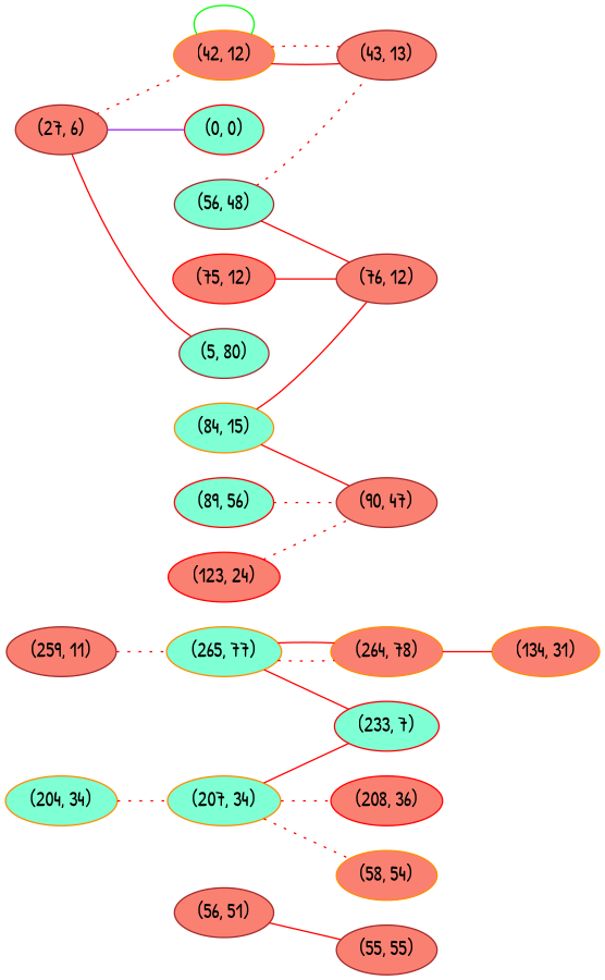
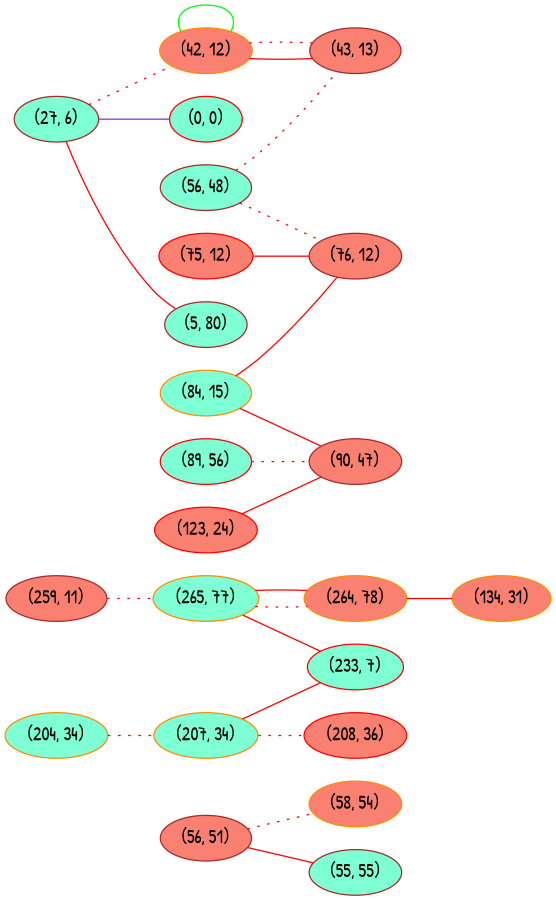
  graph {
    fontname="Patrick Hand"
    rankdir=LR
    node [color=brown fillcolor=salmon fontname="Patrick Hand" style=filled]
    edge [color=red fontname="Patrick Hand" style=solid weight=1]
    "(204, 34)" [color=darkorange fillcolor=aquamarine]
    "(207, 34)" [color=darkorange fillcolor=aquamarine]
    "(233, 7)" [color=red fillcolor=aquamarine]
    "(208, 36)" [color=red]
    "(56, 51)"
    "(58, 54)" [color=darkorange]
-   "(55, 55)"
+   "(55, 55)" [fillcolor=aquamarine]
    "(76, 12)"
    "(56, 48)" [fillcolor=aquamarine]
    "(43, 13)"
    "(89, 56)" [color=red fillcolor=aquamarine]
    "(90, 47)"
    "(259, 11)"
    "(265, 77)" [color=darkorange fillcolor=aquamarine]
    "(264, 78)" [color=darkorange]
-   "(27, 6)"
+   "(27, 6)" [fillcolor=aquamarine]
    "(5, 80)" [fillcolor=aquamarine]
    "(0, 0)" [color=red fillcolor=aquamarine]
    "(42, 12)" [color=darkorange]
    "(75, 12)" [color=red]
    "(134, 31)" [color=darkorange]
    "(123, 24)" [color=red]
    "(84, 15)" [color=darkorange fillcolor=aquamarine]
    "(204, 34)" -- "(207, 34)" [style=dotted]
    "(207, 34)" -- "(233, 7)"
    "(207, 34)" -- "(208, 36)" [style=dotted]
-   "(207, 34)" -- "(58, 54)" [style=dotted]
+   "(56, 51)" -- "(58, 54)" [style=dotted]
    "(56, 51)" -- "(55, 55)"
-   "(56, 48)" -- "(76, 12)"
+   "(56, 48)" -- "(76, 12)" [style=dotted]
    "(56, 48)" -- "(43, 13)" [style=dotted]
    "(89, 56)" -- "(90, 47)" [style=dotted]
    "(259, 11)" -- "(265, 77)" [style=dotted]
    "(265, 77)" -- "(233, 7)"
    "(265, 77)" -- "(264, 78)" [style=dotted]
    "(265, 77)" -- "(264, 78)"
    "(264, 78)" -- "(134, 31)"
    "(27, 6)" -- "(5, 80)"
    "(27, 6)" -- "(0, 0)" [color=purple weight=4]
    "(27, 6)" -- "(42, 12)" [style=dotted]
    "(42, 12)" -- "(43, 13)"
    "(42, 12)" -- "(43, 13)" [style=dotted]
    "(42, 12)" -- "(42, 12)" [color=green weight=2]
    "(75, 12)" -- "(76, 12)"
-   "(123, 24)" -- "(90, 47)" [style=dotted]
+   "(123, 24)" -- "(90, 47)"
    "(84, 15)" -- "(76, 12)"
    "(84, 15)" -- "(90, 47)"
  }
